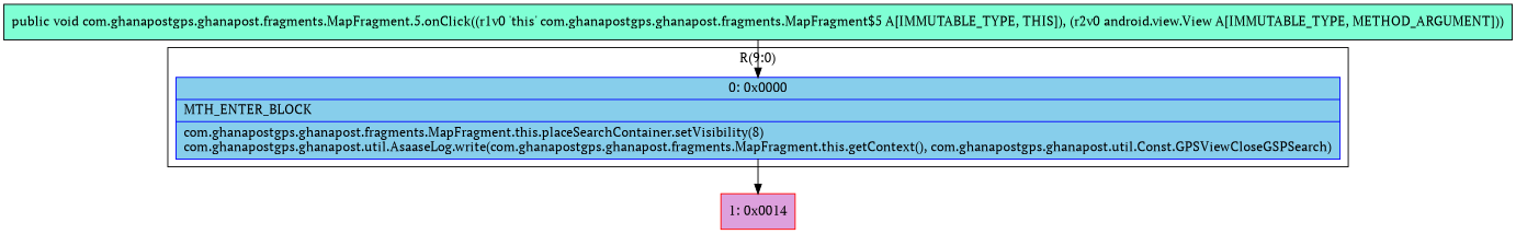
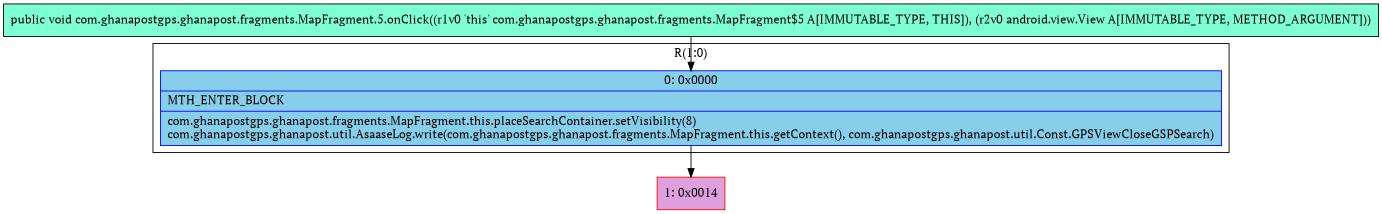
  digraph {
    fontname="PT Serif"
    node [shape=record style=filled fontname="PT Serif"]
    edge [arrowhead=normal fontname="PT Serif"]
    n1 [color=blue label="{0\:\ 0x0000|MTH_ENTER_BLOCK\l|com.ghanapostgps.ghanapost.fragments.MapFragment.this.placeSearchContainer.setVisibility(8)\lcom.ghanapostgps.ghanapost.util.AsaaseLog.write(com.ghanapostgps.ghanapost.fragments.MapFragment.this.getContext(), com.ghanapostgps.ghanapost.util.Const.GPSViewCloseGSPSearch)\l}" fillcolor=skyblue]
    n2 [color=red label="{1\:\ 0x0014}" fillcolor=plum]
    n3 [label="{public void com.ghanapostgps.ghanapost.fragments.MapFragment.5.onClick((r1v0 'this' com.ghanapostgps.ghanapost.fragments.MapFragment$5 A[IMMUTABLE_TYPE, THIS]), (r2v0 android.view.View A[IMMUTABLE_TYPE, METHOD_ARGUMENT])) }" fillcolor=aquamarine]
    subgraph cluster_1 {
-     label="R(9:0)"
+     label="R(1:0)"
      n1
    }
    n1 -> n2
    n3 -> n1
  }
